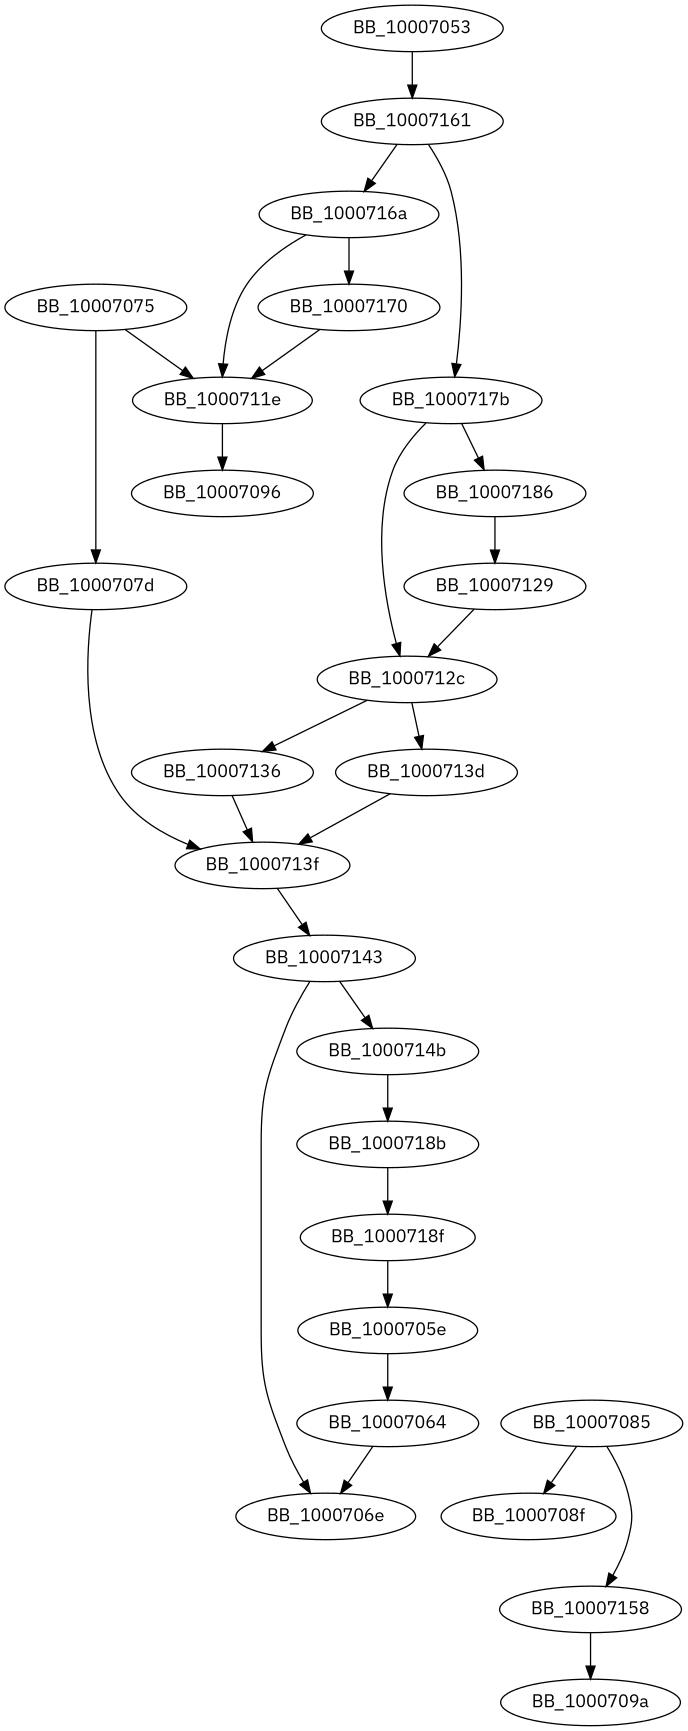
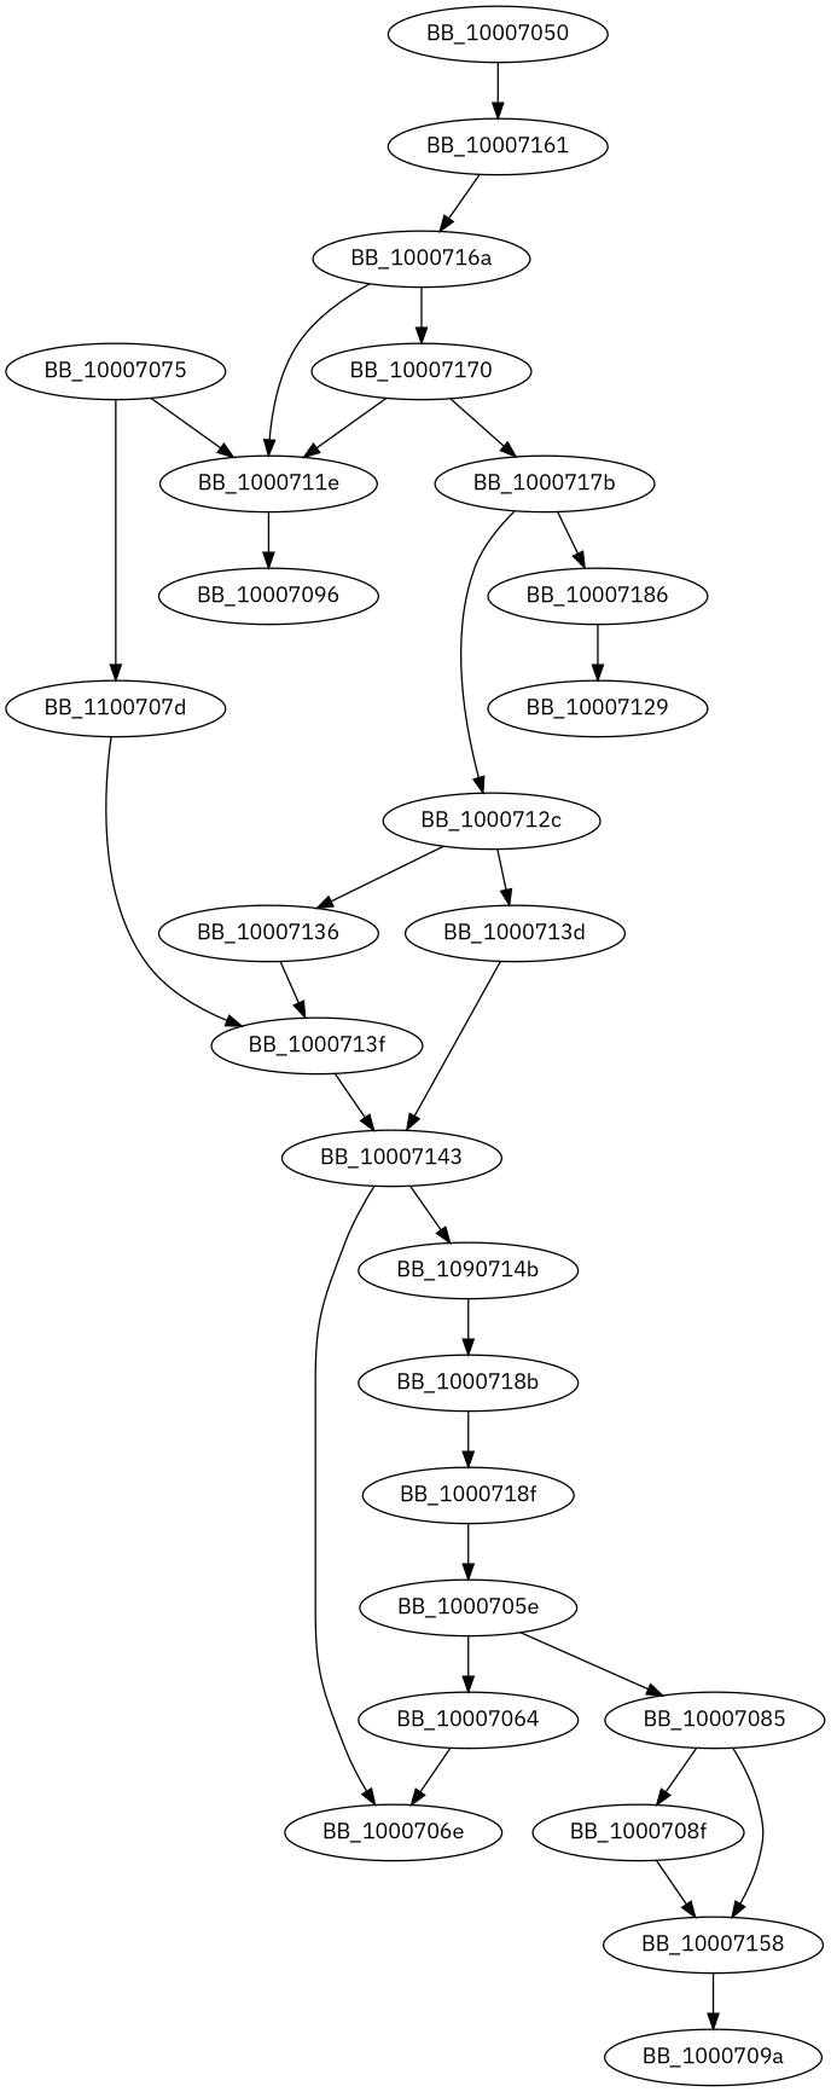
  digraph {
    fontname="IBM Plex Sans"
    node [fontname="IBM Plex Sans"]
    edge [fontname="IBM Plex Sans"]
-   BB_10007050 [label=BB_10007053]
+   BB_10007050
    BB_10007161
    BB_1000716a
    BB_1000711e
    BB_10007170
    BB_1000705e
    BB_10007064
    BB_10007085
    BB_1000706e
    BB_1000708f
    BB_10007158
    BB_1000718f
    BB_1000709a
    BB_10007075
-   BB_1000707d
+   BB_1000707d [label=BB_1100707d]
    BB_1000713f
    BB_10007096
    BB_10007143
-   BB_1000714b
+   BB_1000714b [label=BB_1090714b]
    BB_1000718b
    BB_10007129
    BB_1000712c
    BB_10007136
    BB_1000713d
    BB_1000717b
    BB_10007186
    BB_10007050 -> BB_10007161
    BB_10007161 -> BB_1000716a
    BB_1000716a -> BB_1000711e
    BB_1000716a -> BB_10007170
    BB_1000711e -> BB_10007096
    BB_10007170 -> BB_1000711e
-   BB_10007161 -> BB_1000717b
+   BB_10007170 -> BB_1000717b
    BB_1000705e -> BB_10007064
+   BB_1000705e -> BB_10007085
    BB_10007064 -> BB_1000706e
    BB_10007085 -> BB_1000708f
    BB_10007085 -> BB_10007158
+   BB_1000708f -> BB_10007158
    BB_10007158 -> BB_1000709a
    BB_1000718f -> BB_1000705e
    BB_10007075 -> BB_1000711e
    BB_10007075 -> BB_1000707d
    BB_1000707d -> BB_1000713f
    BB_1000713f -> BB_10007143
    BB_10007143 -> BB_1000706e
    BB_10007143 -> BB_1000714b
    BB_1000714b -> BB_1000718b
    BB_1000718b -> BB_1000718f
-   BB_10007129 -> BB_1000712c
    BB_1000712c -> BB_10007136
    BB_1000712c -> BB_1000713d
    BB_10007136 -> BB_1000713f
-   BB_1000713d -> BB_1000713f
+   BB_1000713d -> BB_10007143
    BB_1000717b -> BB_1000712c
    BB_1000717b -> BB_10007186
    BB_10007186 -> BB_10007129
  }
